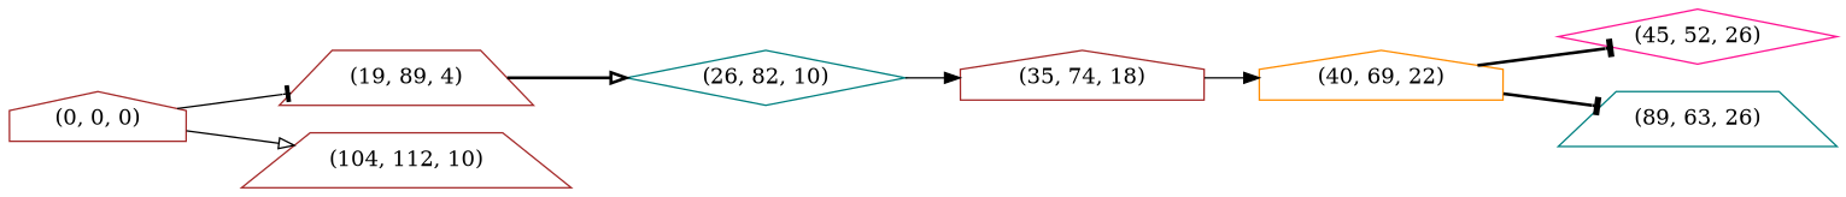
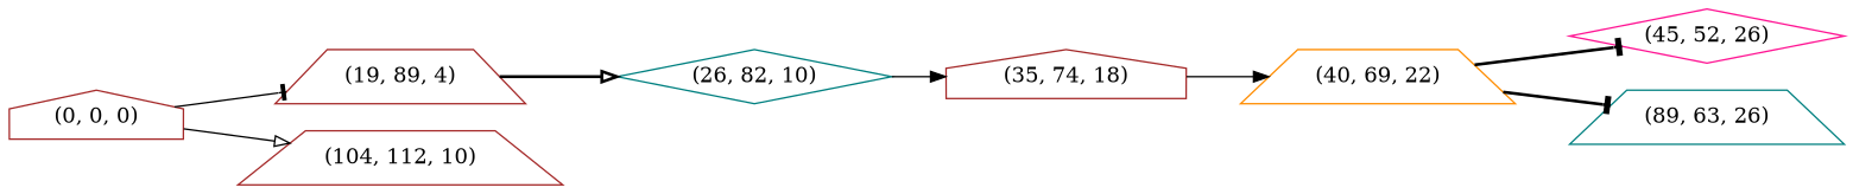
  digraph {
    rankdir=LR
    node [color=brown shape=house]
    edge [arrowhead=tee style=solid]
    "(0, 0, 0)"
    "(19, 89, 4)" [shape=trapezium]
    "(104, 112, 10)" [shape=trapezium]
    "(26, 82, 10)" [color=teal shape=diamond]
    "(35, 74, 18)"
-   "(40, 69, 22)" [color=darkorange]
+   "(40, 69, 22)" [color=darkorange shape=trapezium]
    "(45, 52, 26)" [color=deeppink shape=diamond]
    n8 [color=teal label="(89, 63, 26)" shape=trapezium]
    "(0, 0, 0)" -> "(19, 89, 4)"
    "(0, 0, 0)" -> "(104, 112, 10)" [arrowhead=onormal]
    "(19, 89, 4)" -> "(26, 82, 10)" [arrowhead=onormal style=bold]
    "(26, 82, 10)" -> "(35, 74, 18)" [arrowhead=normal]
    "(35, 74, 18)" -> "(40, 69, 22)" [arrowhead=normal]
    "(40, 69, 22)" -> "(45, 52, 26)" [style=bold]
    "(40, 69, 22)" -> n8 [style=bold]
  }
